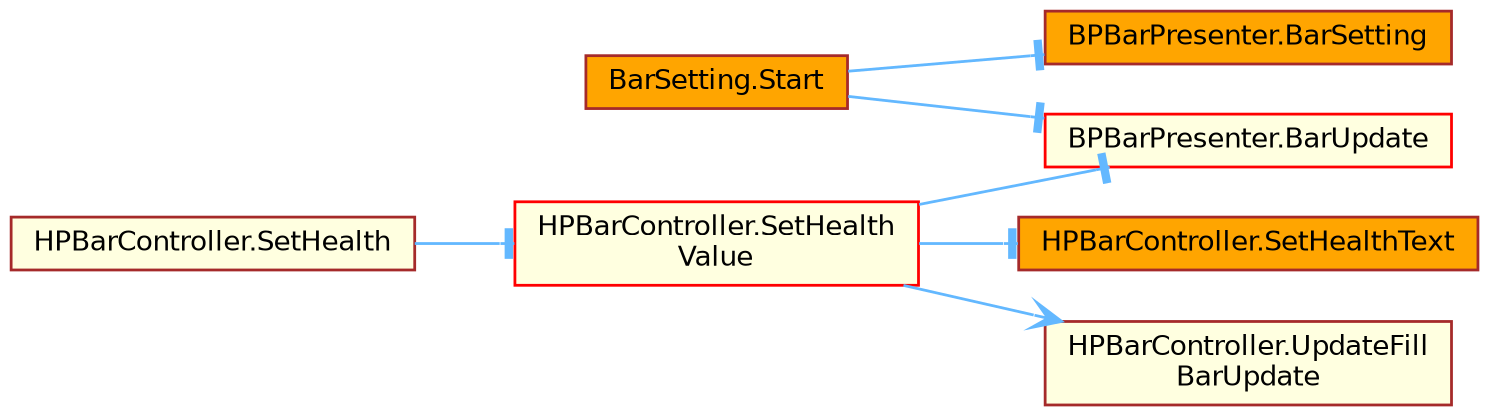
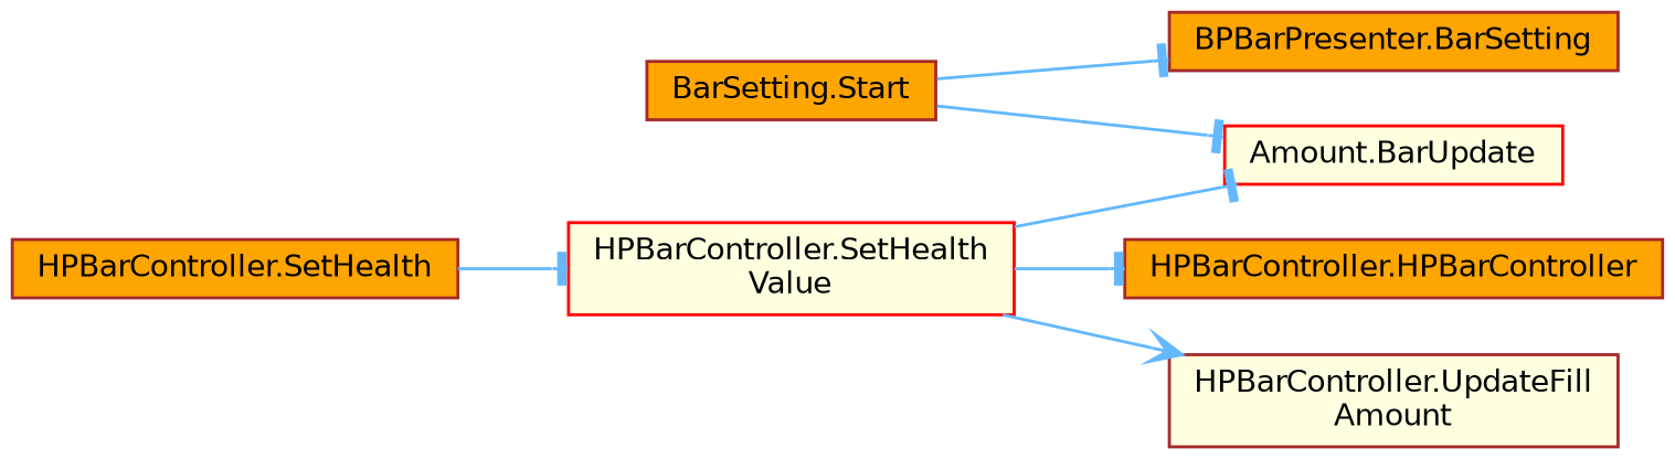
  digraph {
    rankdir=LR
    node [color=brown fillcolor=orange fontname=Helvetica fontsize=10 shape=box style=filled]
    edge [arrowhead=tee color=steelblue1 fontname=Helvetica fontsize=10 labelfontname=Helvetica labelfontsize=10 style=solid]
    n1 [fontcolor=black height=0.2 label="BarSetting.Start" width=0.4]
    n2 [height=0.2 label="BPBarPresenter.BarSetting" width=0.4]
-   n3 [color=red fillcolor=lightyellow height=0.2 label="BPBarPresenter.BarUpdate" width=0.4]
-   n4 [fillcolor=lightyellow height=0.2 label="HPBarController.SetHealth" width=0.4]
+   n3 [color=red fillcolor=lightyellow height=0.2 label="Amount.BarUpdate" width=0.4]
+   n4 [height=0.2 label="HPBarController.SetHealth" width=0.4]
    n5 [color=red fillcolor=lightyellow height=0.2 label="HPBarController.SetHealth\lValue" width=0.4]
-   n6 [height=0.2 label="HPBarController.SetHealthText" width=0.4]
-   n7 [fillcolor=lightyellow height=0.2 label="HPBarController.UpdateFill\lBarUpdate" width=0.4]
+   n6 [height=0.2 label="HPBarController.HPBarController" width=0.4]
+   n7 [fillcolor=lightyellow height=0.2 label="HPBarController.UpdateFill\lAmount" width=0.4]
    n1 -> n2
    n1 -> n3
    n4 -> n5
    n5 -> n3
    n5 -> n6
    n5 -> n7 [arrowhead=vee]
  }
